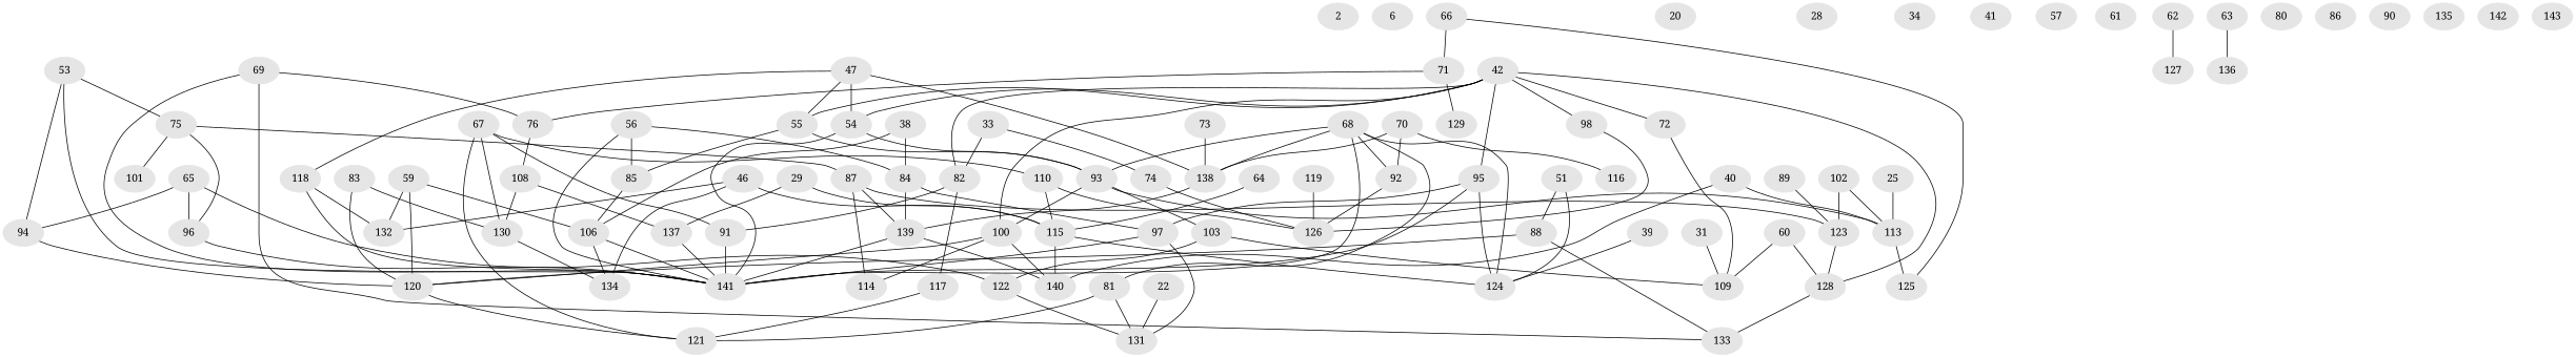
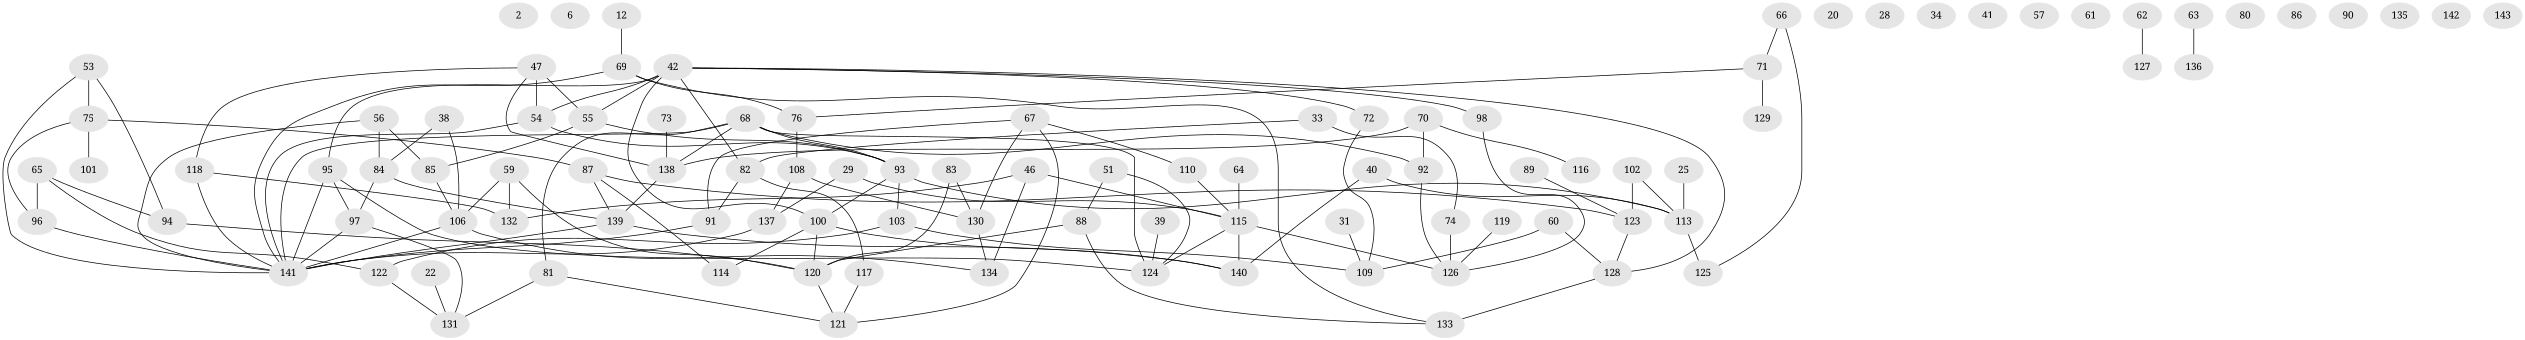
  graph {
    fontname="Noto Serif"
    node [color=gray90 fontname="Noto Serif" style=filled]
    edge [fontname="Noto Serif"]
    2
    6
+   12
    69
    141 [super="+45+111+78"]
    76
    133 [super="+14"]
    20
    22
    131
    113 [super="+48"]
    125
    25
    28
    31
    109
    33
    74
    82
    126
    91 [super="+23"]
    117
    34
    84 [super="+10+9"]
    97
    139
    38
    106
    134 [super="+112"]
    124 [super="+27+77"]
    39
    40
    140 [super="+105"]
    41
    42 [super="+35"]
    54 [super="+24"]
    55 [super="+18"]
    72
    95 [super="+79"]
    98
    100 [super="+58"]
    128 [super="+11"]
    93 [super="+52"]
    85 [super="+29"]
    120 [super="+32"]
    114
    115 [super="+107"]
    46
    132
    47
    118 [super="+5"]
    138 [super="+99"]
    n53 [label=29]
    137 [super="+36"]
    88 [super="+37+13"]
    51
    53
    75
    94
    96 [super="+8"]
    87
    101
    103 [super="+43"]
    56
    57
    59
    121
    60
    61
    62
    127
    63
    136
    64
    65 [super="+30"]
    122
    66
    71
    129
    67
    110
    130
    68 [super="+17"]
    81 [super="+50"]
    92
    108
    70
    116
    73
    123
    80
    83
    86
    89
    90
    102
    119
    135
    142
    143
+   12 -- 69
    69 -- 141
    69 -- 76
    69 -- 133
    76 -- 108
    22 -- 131
    113 -- 125
    25 -- 113
    31 -- 109
    33 -- 74
    33 -- 82
    74 -- 126
    82 -- 91 [weight=2]
    82 -- 117
    91 -- 141
    117 -- 121
    84 -- 97
    84 -- 139
    97 -- 141
    97 -- 131
    139 -- 141
    139 -- 140
    38 -- 84
    38 -- 106
    106 -- 141
    106 -- 134
    39 -- 124
    40 -- 113
    40 -- 140
    42 -- 82
    42 -- 54
    42 -- 55 [weight=2]
    42 -- 72
    42 -- 95 [weight=2]
    42 -- 98
    42 -- 100
    42 -- 128 [weight=2]
    54 -- 141 [weight=2]
    54 -- 93
    55 -- 93
    55 -- 85
    72 -- 109
    95 -- 141
    95 -- 97 [weight=2]
    95 -- 124
    98 -- 126
    100 -- 140
    100 -- 120
    100 -- 114
    128 -- 133 [weight=2]
    93 -- 113
    93 -- 100 [weight=2]
    93 -- 103
    85 -- 106
    120 -- 121
-   110 -- 126
+   115 -- 126
    115 -- 124
    115 -- 140 [weight=2]
    46 -- 134 [weight=2]
    46 -- 115
    46 -- 132
    47 -- 54 [weight=2]
    47 -- 55
    47 -- 118
    47 -- 138
    118 -- 141
    118 -- 132
    138 -- 139
    n53 -- 115
    n53 -- 137
    137 -- 141
    88 -- 133
    88 -- 120
    51 -- 124
    51 -- 88
    53 -- 141
    53 -- 75
    53 -- 94
    75 -- 96
    75 -- 87
    75 -- 101
    94 -- 120
    96 -- 141
    87 -- 139
    87 -- 114
    87 -- 123
    103 -- 109
    103 -- 122
    56 -- 141
    56 -- 84
    56 -- 85
    59 -- 106
    59 -- 120
    59 -- 132
    60 -- 109
    60 -- 128
    62 -- 127
    63 -- 136
    64 -- 115
    65 -- 94
    65 -- 96
    65 -- 122
    122 -- 131
    66 -- 125
    66 -- 71
    71 -- 76
    71 -- 129
    67 -- 91
    67 -- 121
    67 -- 110
    67 -- 130
    110 -- 115
    130 -- 134
    68 -- 141 [weight=2]
    68 -- 124 [weight=2]
    68 -- 93
    68 -- 138 [weight=2]
    68 -- 81 [weight=2]
    68 -- 92
    81 -- 131
    81 -- 121
    92 -- 126
    108 -- 137
    108 -- 130
    70 -- 138
    70 -- 92
    70 -- 116
    73 -- 138
    123 -- 128
    83 -- 120
    83 -- 130
    89 -- 123
    102 -- 113
    102 -- 123
    119 -- 126
  }
